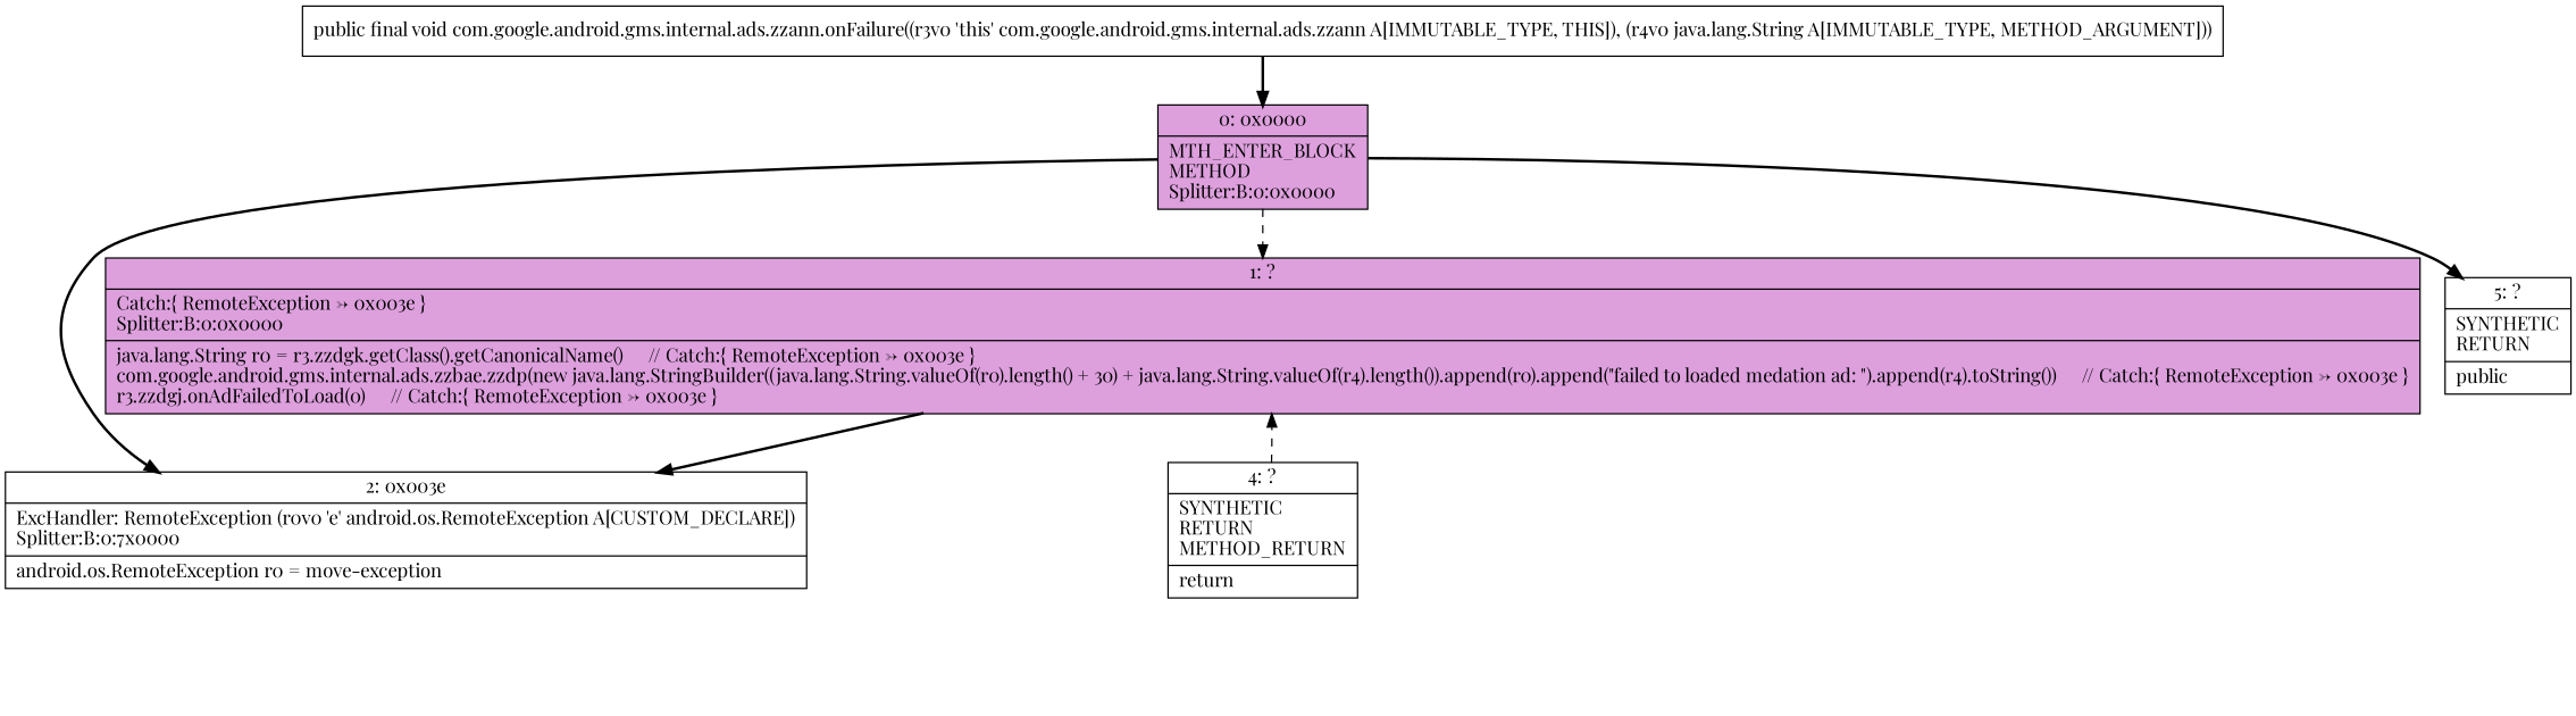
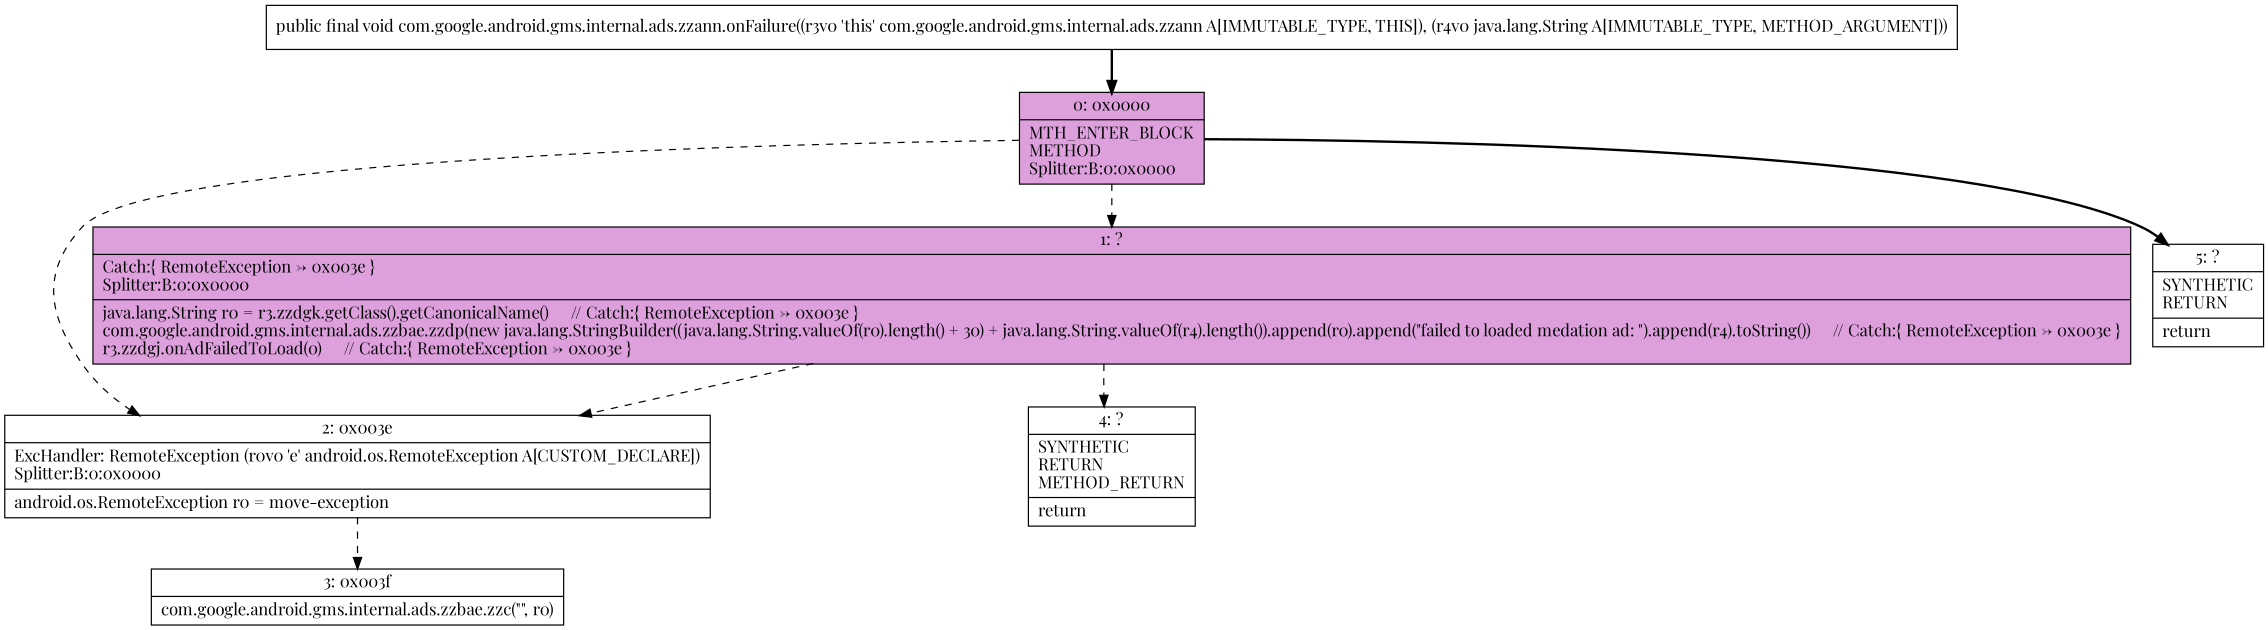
  digraph {
    fontname="Playfair Display"
    node [fillcolor=white fontname="Playfair Display" shape=record style=filled]
    edge [fontname="Playfair Display" style=bold]
    n1 [fillcolor=plum label="{0\:\ 0x0000|MTH_ENTER_BLOCK\lMETHOD\lSplitter:B:0:0x0000\l}"]
    n2 [fillcolor=plum label="{1\:\ ?|Catch:\{ RemoteException \-\> 0x003e \}\lSplitter:B:0:0x0000\l|java.lang.String r0 = r3.zzdgk.getClass().getCanonicalName()     \/\/ Catch:\{ RemoteException \-\> 0x003e \}\lcom.google.android.gms.internal.ads.zzbae.zzdp(new java.lang.StringBuilder((java.lang.String.valueOf(r0).length() + 30) + java.lang.String.valueOf(r4).length()).append(r0).append(\"failed to loaded medation ad: \").append(r4).toString())     \/\/ Catch:\{ RemoteException \-\> 0x003e \}\lr3.zzdgj.onAdFailedToLoad(0)     \/\/ Catch:\{ RemoteException \-\> 0x003e \}\l}"]
-   n3 [label="{2\:\ 0x003e|ExcHandler: RemoteException (r0v0 'e' android.os.RemoteException A[CUSTOM_DECLARE])\lSplitter:B:0:7x0000\l|android.os.RemoteException r0 = move\-exception\l}"]
-   n4 [label="{5\:\ ?|SYNTHETIC\lRETURN\l|public\l}"]
+   n3 [label="{2\:\ 0x003e|ExcHandler: RemoteException (r0v0 'e' android.os.RemoteException A[CUSTOM_DECLARE])\lSplitter:B:0:0x0000\l|android.os.RemoteException r0 = move\-exception\l}"]
+   n4 [label="{5\:\ ?|SYNTHETIC\lRETURN\l|return\l}"]
    n5 [label="{4\:\ ?|SYNTHETIC\lRETURN\lMETHOD_RETURN\l|return\l}"]
+   n6 [label="{3\:\ 0x003f|com.google.android.gms.internal.ads.zzbae.zzc(\"\", r0)\l}"]
    n7 [label="{public final void com.google.android.gms.internal.ads.zzann.onFailure((r3v0 'this' com.google.android.gms.internal.ads.zzann A[IMMUTABLE_TYPE, THIS]), (r4v0 java.lang.String A[IMMUTABLE_TYPE, METHOD_ARGUMENT])) }"]
    n1 -> n2 [style=dashed]
-   n1 -> n3
+   n1 -> n3 [style=dashed]
    n1 -> n4
-   n2 -> n3
-   n5 -> n2 [style=dashed]
+   n2 -> n3 [style=dashed]
+   n2 -> n5 [style=dashed]
+   n3 -> n6 [style=dashed]
    n7 -> n1
  }
